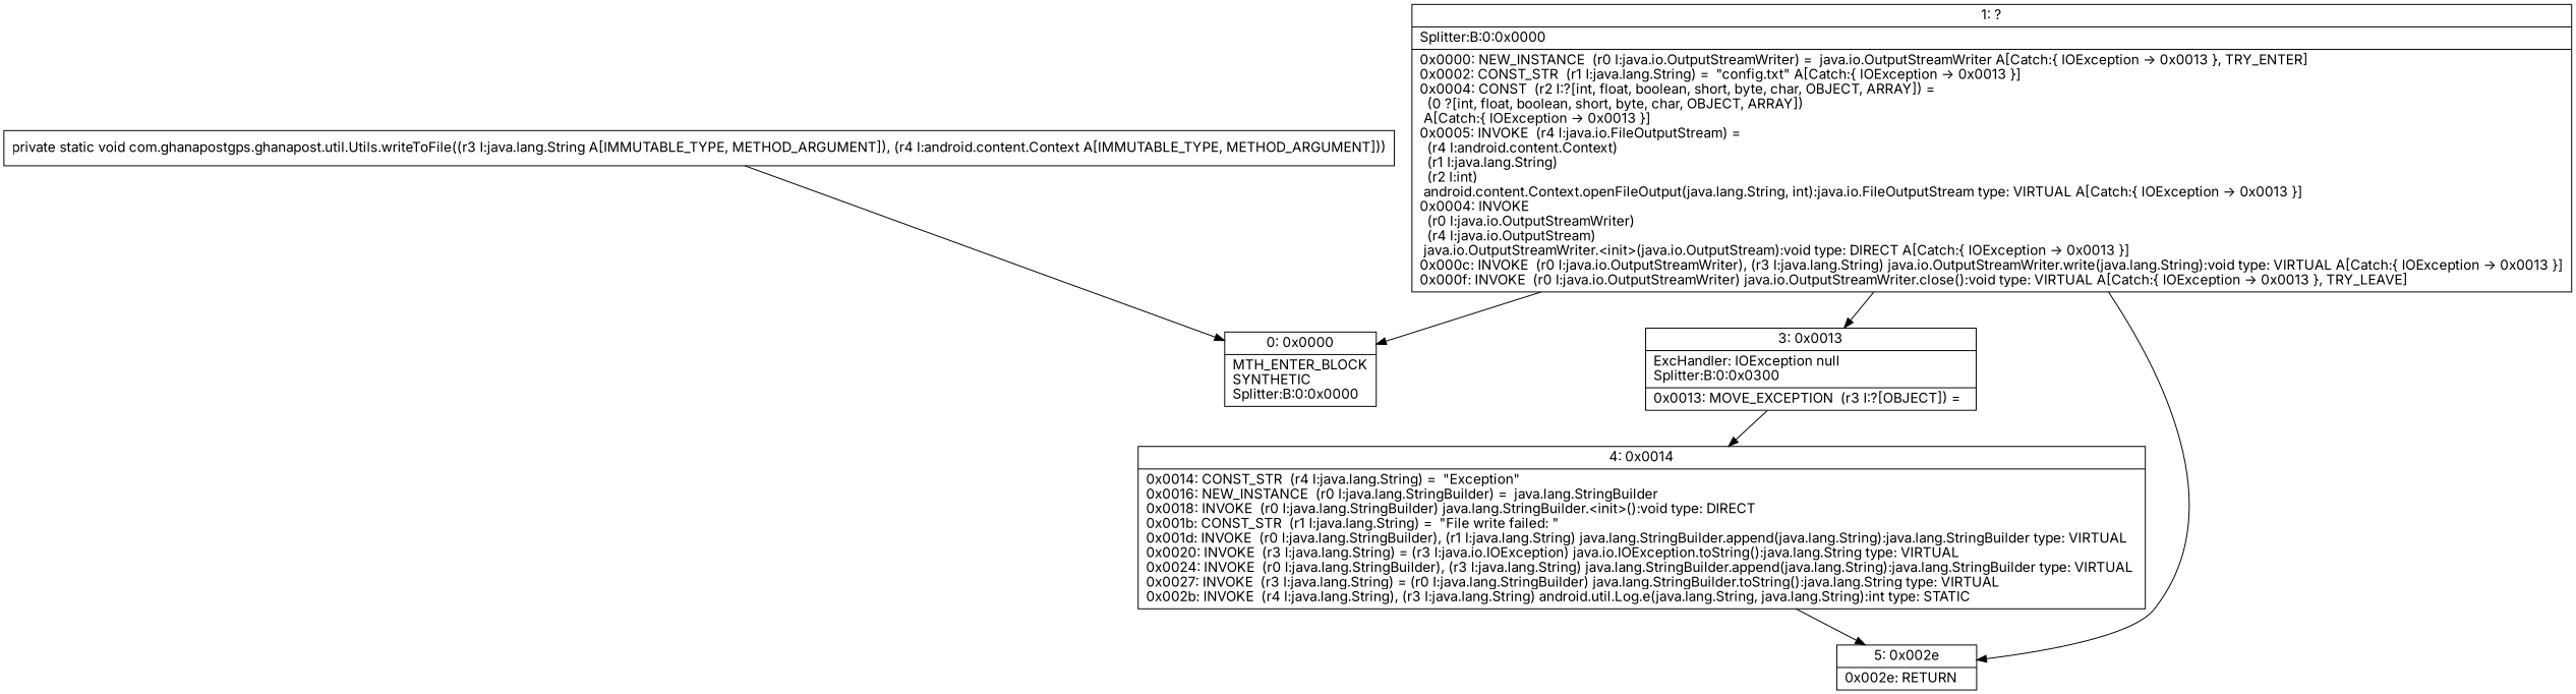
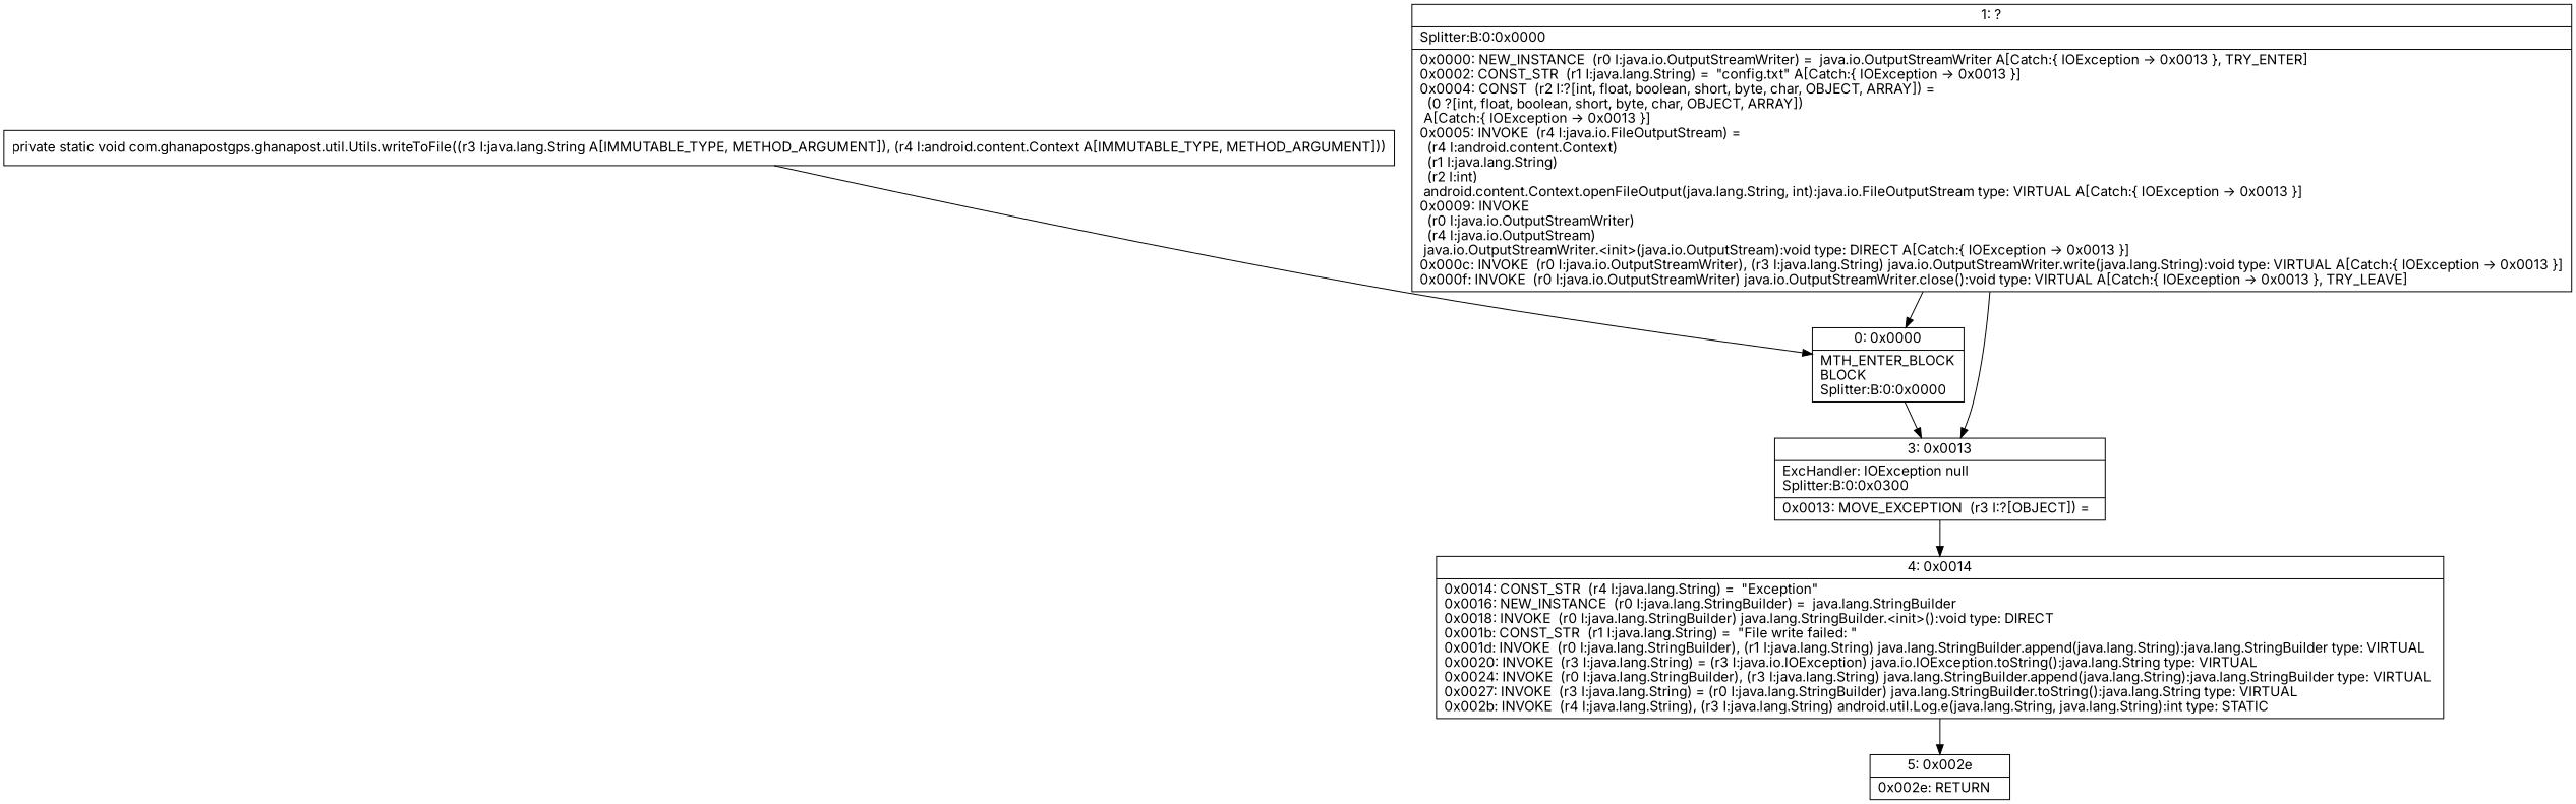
  digraph {
    fontname=Inter
    node [fontname=Inter shape=record]
    edge [fontname=Inter]
-   n1 [label="{0\:\ 0x0000|MTH_ENTER_BLOCK\lSYNTHETIC\lSplitter:B:0:0x0000\l}"]
+   n1 [label="{0\:\ 0x0000|MTH_ENTER_BLOCK\lBLOCK\lSplitter:B:0:0x0000\l}"]
    n2 [label="{3\:\ 0x0013|ExcHandler: IOException null\lSplitter:B:0:0x0300\l|0x0013: MOVE_EXCEPTION  (r3 I:?[OBJECT]) =  \l}"]
-   n3 [label="{1\:\ ?|Splitter:B:0:0x0000\l|0x0000: NEW_INSTANCE  (r0 I:java.io.OutputStreamWriter) =  java.io.OutputStreamWriter A[Catch:\{ IOException \-\> 0x0013 \}, TRY_ENTER]\l0x0002: CONST_STR  (r1 I:java.lang.String) =  \"config.txt\" A[Catch:\{ IOException \-\> 0x0013 \}]\l0x0004: CONST  (r2 I:?[int, float, boolean, short, byte, char, OBJECT, ARRAY]) = \l  (0 ?[int, float, boolean, short, byte, char, OBJECT, ARRAY])\l A[Catch:\{ IOException \-\> 0x0013 \}]\l0x0005: INVOKE  (r4 I:java.io.FileOutputStream) = \l  (r4 I:android.content.Context)\l  (r1 I:java.lang.String)\l  (r2 I:int)\l android.content.Context.openFileOutput(java.lang.String, int):java.io.FileOutputStream type: VIRTUAL A[Catch:\{ IOException \-\> 0x0013 \}]\l0x0004: INVOKE  \l  (r0 I:java.io.OutputStreamWriter)\l  (r4 I:java.io.OutputStream)\l java.io.OutputStreamWriter.\<init\>(java.io.OutputStream):void type: DIRECT A[Catch:\{ IOException \-\> 0x0013 \}]\l0x000c: INVOKE  (r0 I:java.io.OutputStreamWriter), (r3 I:java.lang.String) java.io.OutputStreamWriter.write(java.lang.String):void type: VIRTUAL A[Catch:\{ IOException \-\> 0x0013 \}]\l0x000f: INVOKE  (r0 I:java.io.OutputStreamWriter) java.io.OutputStreamWriter.close():void type: VIRTUAL A[Catch:\{ IOException \-\> 0x0013 \}, TRY_LEAVE]\l}"]
+   n3 [label="{1\:\ ?|Splitter:B:0:0x0000\l|0x0000: NEW_INSTANCE  (r0 I:java.io.OutputStreamWriter) =  java.io.OutputStreamWriter A[Catch:\{ IOException \-\> 0x0013 \}, TRY_ENTER]\l0x0002: CONST_STR  (r1 I:java.lang.String) =  \"config.txt\" A[Catch:\{ IOException \-\> 0x0013 \}]\l0x0004: CONST  (r2 I:?[int, float, boolean, short, byte, char, OBJECT, ARRAY]) = \l  (0 ?[int, float, boolean, short, byte, char, OBJECT, ARRAY])\l A[Catch:\{ IOException \-\> 0x0013 \}]\l0x0005: INVOKE  (r4 I:java.io.FileOutputStream) = \l  (r4 I:android.content.Context)\l  (r1 I:java.lang.String)\l  (r2 I:int)\l android.content.Context.openFileOutput(java.lang.String, int):java.io.FileOutputStream type: VIRTUAL A[Catch:\{ IOException \-\> 0x0013 \}]\l0x0009: INVOKE  \l  (r0 I:java.io.OutputStreamWriter)\l  (r4 I:java.io.OutputStream)\l java.io.OutputStreamWriter.\<init\>(java.io.OutputStream):void type: DIRECT A[Catch:\{ IOException \-\> 0x0013 \}]\l0x000c: INVOKE  (r0 I:java.io.OutputStreamWriter), (r3 I:java.lang.String) java.io.OutputStreamWriter.write(java.lang.String):void type: VIRTUAL A[Catch:\{ IOException \-\> 0x0013 \}]\l0x000f: INVOKE  (r0 I:java.io.OutputStreamWriter) java.io.OutputStreamWriter.close():void type: VIRTUAL A[Catch:\{ IOException \-\> 0x0013 \}, TRY_LEAVE]\l}"]
    n4 [label="{5\:\ 0x002e|0x002e: RETURN   \l}"]
    n5 [label="{4\:\ 0x0014|0x0014: CONST_STR  (r4 I:java.lang.String) =  \"Exception\" \l0x0016: NEW_INSTANCE  (r0 I:java.lang.StringBuilder) =  java.lang.StringBuilder \l0x0018: INVOKE  (r0 I:java.lang.StringBuilder) java.lang.StringBuilder.\<init\>():void type: DIRECT \l0x001b: CONST_STR  (r1 I:java.lang.String) =  \"File write failed: \" \l0x001d: INVOKE  (r0 I:java.lang.StringBuilder), (r1 I:java.lang.String) java.lang.StringBuilder.append(java.lang.String):java.lang.StringBuilder type: VIRTUAL \l0x0020: INVOKE  (r3 I:java.lang.String) = (r3 I:java.io.IOException) java.io.IOException.toString():java.lang.String type: VIRTUAL \l0x0024: INVOKE  (r0 I:java.lang.StringBuilder), (r3 I:java.lang.String) java.lang.StringBuilder.append(java.lang.String):java.lang.StringBuilder type: VIRTUAL \l0x0027: INVOKE  (r3 I:java.lang.String) = (r0 I:java.lang.StringBuilder) java.lang.StringBuilder.toString():java.lang.String type: VIRTUAL \l0x002b: INVOKE  (r4 I:java.lang.String), (r3 I:java.lang.String) android.util.Log.e(java.lang.String, java.lang.String):int type: STATIC \l}"]
    n6 [label="{private static void com.ghanapostgps.ghanapost.util.Utils.writeToFile((r3 I:java.lang.String A[IMMUTABLE_TYPE, METHOD_ARGUMENT]), (r4 I:android.content.Context A[IMMUTABLE_TYPE, METHOD_ARGUMENT])) }"]
+   n1 -> n2
    n2 -> n5
    n3 -> n1
    n3 -> n2
-   n3 -> n4
    n5 -> n4
    n6 -> n1
  }
